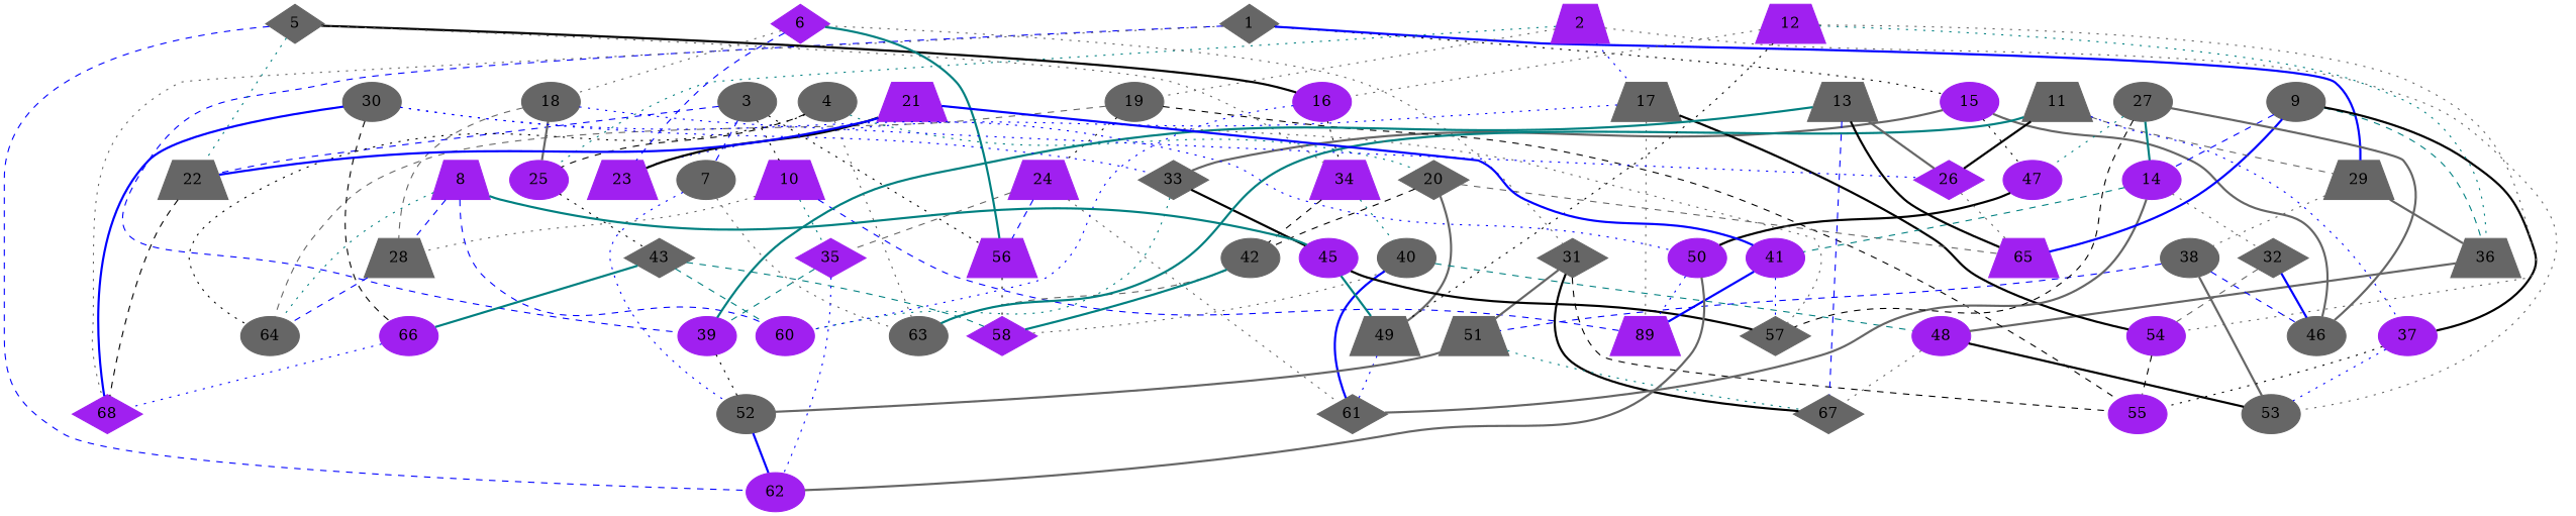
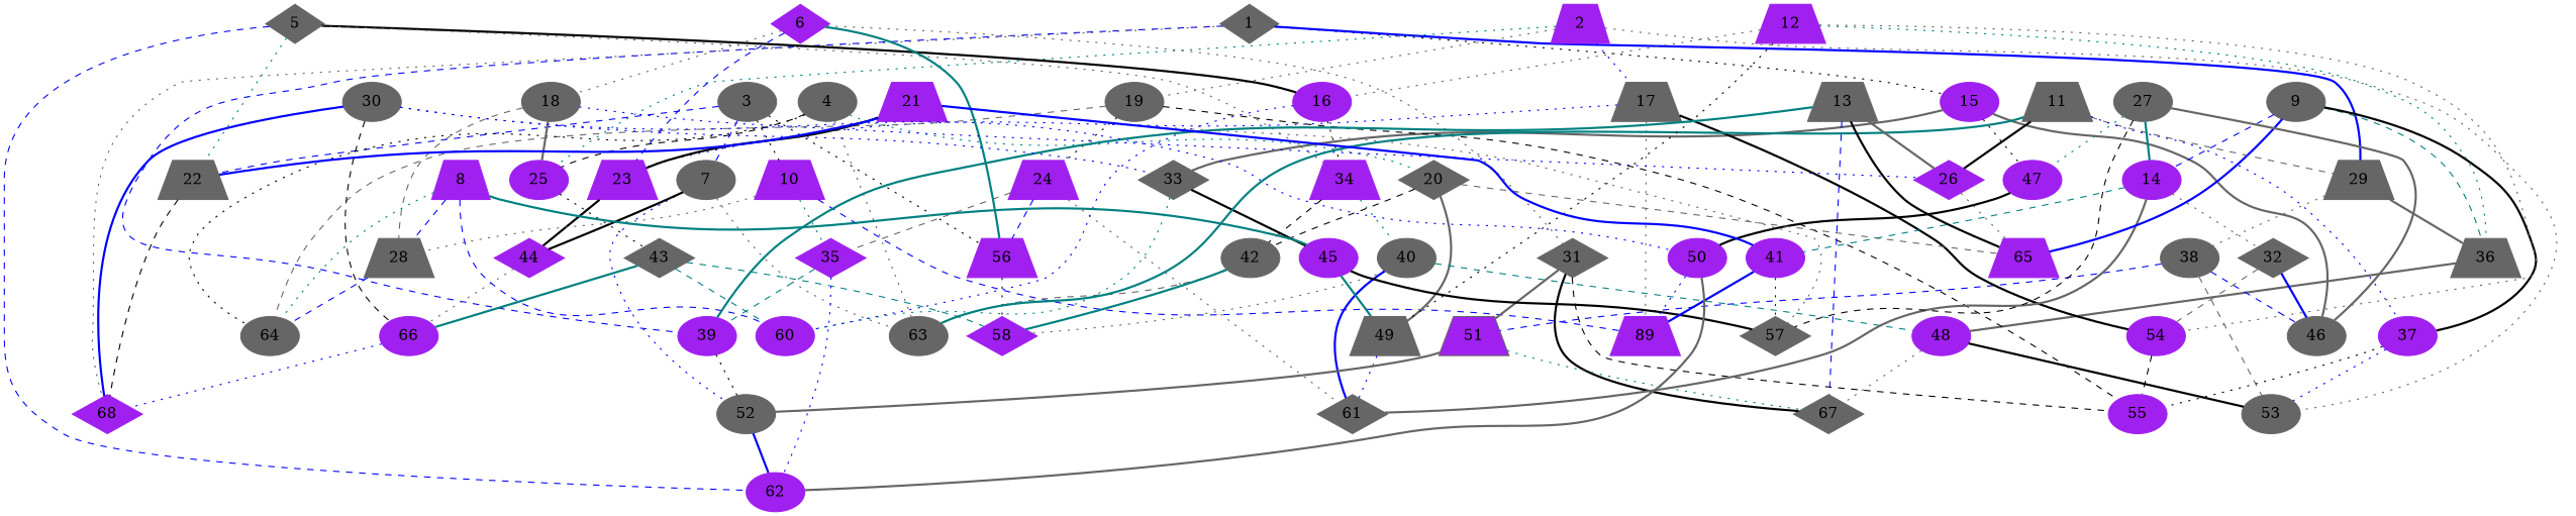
  graph {
    node [color=gray40 shape=ellipse style=filled]
    edge [color=gray40 style=dotted]
    1 [shape=diamond]
    15 [color=purple]
    29 [shape=trapezium]
    39 [color=purple]
    68 [color=purple shape=diamond]
    33 [shape=diamond]
    46
    47 [color=purple]
    36 [shape=trapezium]
    38
    52
    2 [color=purple shape=trapezium]
    17 [shape=trapezium]
    19
    25 [color=purple]
    53
    23 [color=purple shape=trapezium]
    n18 [color=purple label=89 shape=trapezium]
    54 [color=purple]
    64
    24 [color=purple shape=trapezium]
    55 [color=purple]
    43 [shape=diamond]
    3
    7
    10 [color=purple shape=trapezium]
    22 [shape=trapezium]
    56 [color=purple shape=trapezium]
    63
+   44 [color=purple shape=diamond]
    28 [shape=trapezium]
    35 [color=purple shape=diamond]
    58 [color=purple shape=diamond]
    4
    20 [shape=diamond]
    65 [color=purple shape=trapezium]
    49 [shape=trapezium]
    42
    5 [shape=diamond]
    16 [color=purple]
    34 [color=purple shape=trapezium]
    62 [color=purple]
    60 [color=purple]
    40
    6 [color=purple shape=diamond]
    18
    31 [shape=diamond]
    26 [color=purple shape=diamond]
    67 [shape=diamond]
-   51 [shape=trapezium]
+   51 [shape=trapezium fillcolor=purple]
    66 [color=purple]
    8 [color=purple shape=trapezium]
    45 [color=purple]
    57 [shape=diamond]
    14 [color=purple]
    9
    37 [color=purple]
    32 [shape=diamond]
    41 [color=purple]
    61 [shape=diamond]
    48 [color=purple]
    11 [shape=trapezium]
    12 [color=purple shape=trapezium]
    13 [shape=trapezium]
    50 [color=purple]
    21 [color=purple shape=trapezium]
    27
    30
    1 -- 15 [color=black]
    1 -- 29 [color=blue style=bold]
    1 -- 39 [color=blue style=dashed]
    1 -- 68
    15 -- 33 [style=bold]
    15 -- 46 [style=bold]
    15 -- 47 [color=black]
    29 -- 36 [style=bold]
    29 -- 38
    39 -- 52 [color=black]
    33 -- 60 [color=teal]
    33 -- 45 [color=black style=bold]
    47 -- 50 [color=black style=bold]
    36 -- 48 [style=bold]
    38 -- 46 [color=blue style=dashed]
-   38 -- 53 [style=bold]
+   38 -- 53 [style=dashed]
    38 -- 51 [color=blue style=dashed]
    52 -- 62 [color=blue style=bold]
    2 -- 17 [color=blue]
    2 -- 19
    2 -- 25 [color=teal]
    2 -- 53
    17 -- 23 [color=blue]
    17 -- n18
    17 -- 54 [color=black style=bold]
    19 -- 64 [style=dashed]
    19 -- 24 [color=black]
    19 -- 55 [color=black style=dashed]
    25 -- 43 [color=black]
+   23 -- 44 [color=black style=bold]
    54 -- 55 [color=black style=dashed]
    24 -- 56 [color=blue style=dashed]
    24 -- 35 [style=dashed]
    24 -- 61
    43 -- 58 [color=teal style=dashed]
    43 -- 60 [color=teal style=dashed]
    43 -- 66 [color=teal style=bold]
    3 -- 7 [color=blue style=dashed]
    3 -- 10 [color=black]
    3 -- 22 [color=blue style=dashed]
    3 -- 56 [color=black]
    7 -- 52 [color=blue]
    7 -- 63
+   7 -- 44 [color=black style=bold]
    10 -- n18 [color=blue style=dashed]
    10 -- 28
    10 -- 35 [color=teal]
    22 -- 68 [color=black style=dashed]
    56 -- 58 [color=black]
+   44 -- 66
    28 -- 64 [color=blue style=dashed]
    35 -- 39 [color=teal style=dashed]
    35 -- 62 [color=blue]
    4 -- 25 [color=black style=dashed]
    4 -- 64 [color=black]
    4 -- 63
    4 -- 20 [color=teal]
    20 -- 65 [style=dashed]
    20 -- 49 [style=bold]
    20 -- 42 [color=black style=dashed]
    49 -- 61 [color=blue]
    42 -- 63 [style=dashed]
    42 -- 58 [color=teal style=bold]
    5 -- 22 [color=teal]
    5 -- 16 [color=black style=bold]
    5 -- 34
    5 -- 62 [color=blue style=dashed]
    16 -- 34 [color=black]
    16 -- 60 [color=blue]
    34 -- 42 [color=black style=dashed]
    34 -- 40 [color=teal]
    40 -- 58
    40 -- 61 [color=blue style=bold]
    40 -- 48 [color=teal style=dashed]
    6 -- 23 [color=blue style=dashed]
    6 -- 56 [color=teal style=bold]
    6 -- 18
    6 -- 31
    18 -- 25 [style=bold]
    18 -- 28 [style=dashed]
    18 -- 26 [color=blue]
    31 -- 55 [color=black style=dashed]
    31 -- 67 [color=black style=bold]
    31 -- 51 [style=bold]
    26 -- 65
    51 -- 52 [style=bold]
    51 -- 67 [color=teal]
    66 -- 68 [color=blue]
    8 -- 64 [color=teal]
    8 -- 28 [color=blue style=dashed]
    8 -- 60 [color=blue style=dashed]
    8 -- 45 [color=teal style=bold]
    45 -- 49 [color=teal style=bold]
    45 -- 57 [color=black style=bold]
    14 -- 32
    14 -- 41 [color=teal style=dashed]
    14 -- 61 [style=bold]
    9 -- 36 [color=teal style=dashed]
    9 -- 65 [color=blue style=bold]
    9 -- 14 [color=blue style=dashed]
    9 -- 37 [color=black style=bold]
    37 -- 53 [color=blue]
    37 -- 55 [color=black]
    32 -- 46 [color=blue style=bold]
    32 -- 54 [style=dashed]
    41 -- n18 [color=blue style=bold]
    41 -- 57 [color=blue]
    48 -- 53 [color=black style=bold]
    48 -- 67
    11 -- 29 [style=dashed]
    11 -- 63 [color=teal style=bold]
    11 -- 26 [color=black style=bold]
    11 -- 37 [color=blue]
    12 -- 36 [color=teal]
    12 -- 54
    12 -- 49 [color=black]
    12 -- 16
    13 -- 39 [color=teal style=bold]
    13 -- 65 [color=black style=bold]
    13 -- 26 [style=bold]
    13 -- 67 [color=blue style=dashed]
    50 -- n18 [color=blue]
    50 -- 62 [style=bold]
    21 -- 23 [color=black style=bold]
    21 -- 22 [color=blue style=bold]
    21 -- 57
    21 -- 41 [color=blue style=bold]
    27 -- 46 [style=bold]
    27 -- 47 [color=teal]
    27 -- 57 [color=black style=dashed]
    27 -- 14 [color=teal style=bold]
    30 -- 68 [color=blue style=bold]
    30 -- 33 [color=blue]
    30 -- 66 [color=black style=dashed]
    30 -- 50 [color=blue]
  }
